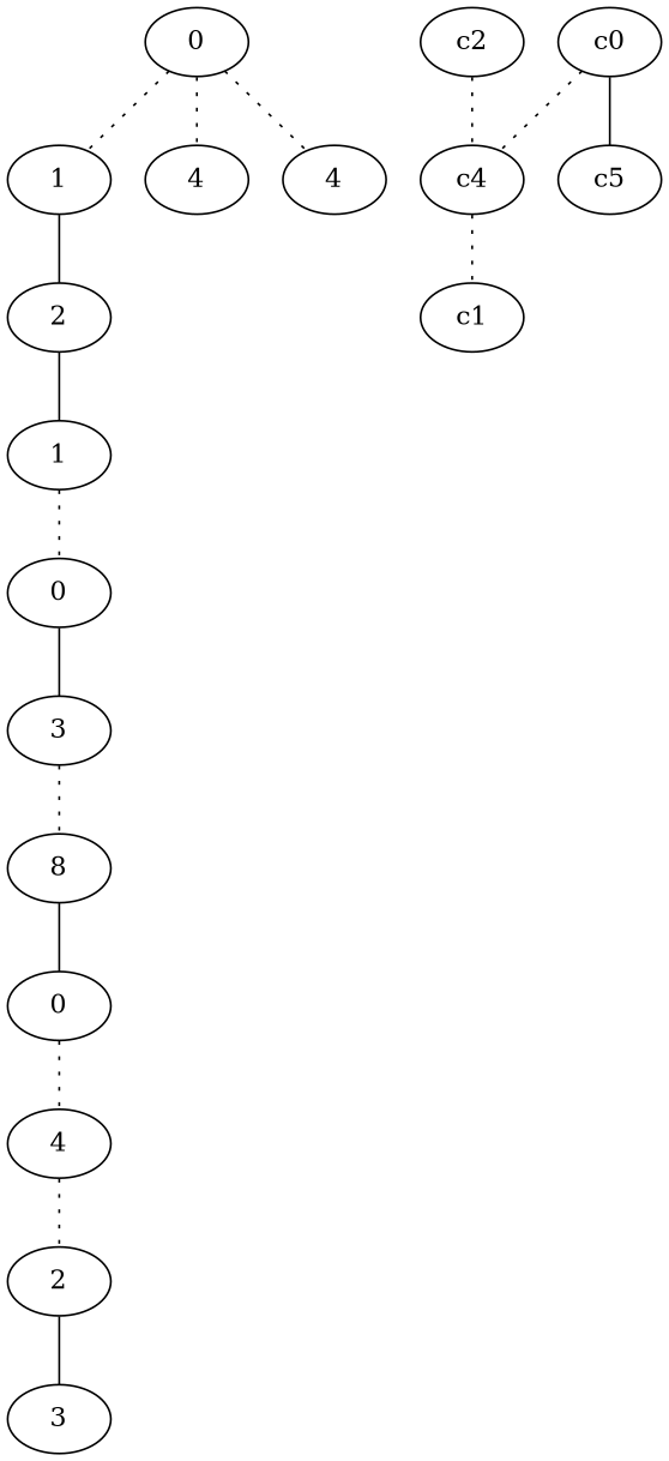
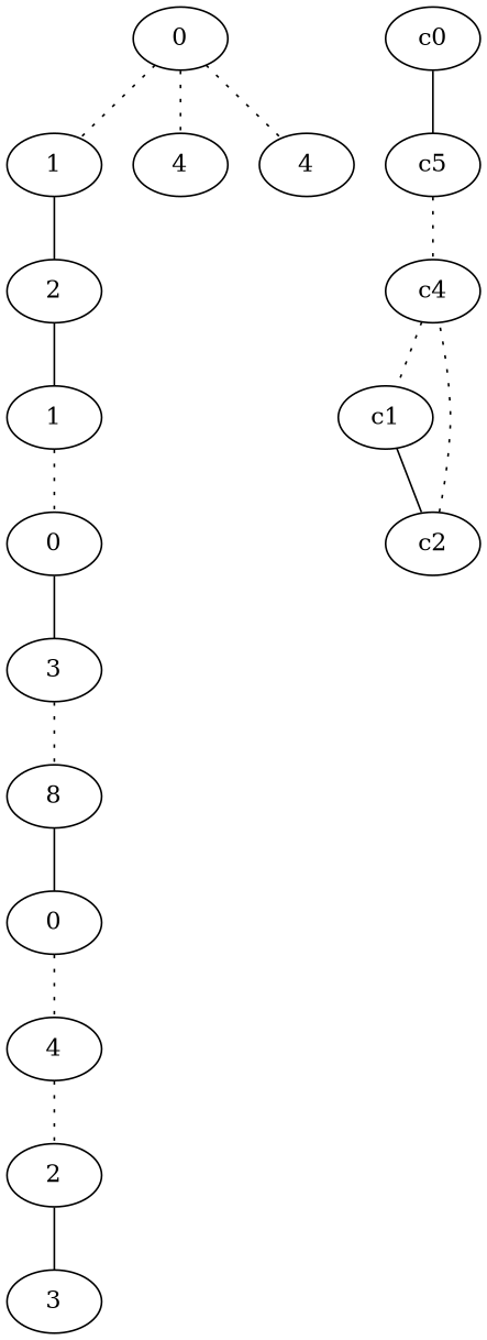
  graph {
    edge [style=dotted]
    n1 [label=0]
    n2 [label=1]
    n3 [label=4]
    n4 [label=4]
    n5 [label=2]
    n6 [label=1]
    n7 [label=0]
    n8 [label=3]
    n9 [label=8]
    n10 [label=0]
    n11 [label=4]
    n12 [label=2]
    n13 [label=3]
    c0
    c4
    c5
    c1
    c2
    n1 -- n2
    n1 -- n3
    n1 -- n4
    n2 -- n5 [style=""]
    n5 -- n6 [style=""]
    n6 -- n7
    n7 -- n8 [style=""]
    n8 -- n9
    n9 -- n10 [style=""]
    n10 -- n11
    n11 -- n12
    n12 -- n13 [style=""]
-   c0 -- c4
+   c5 -- c4
    c0 -- c5 [style=""]
    c4 -- c1
+   c1 -- c2 [style=""]
    c2 -- c4
  }
